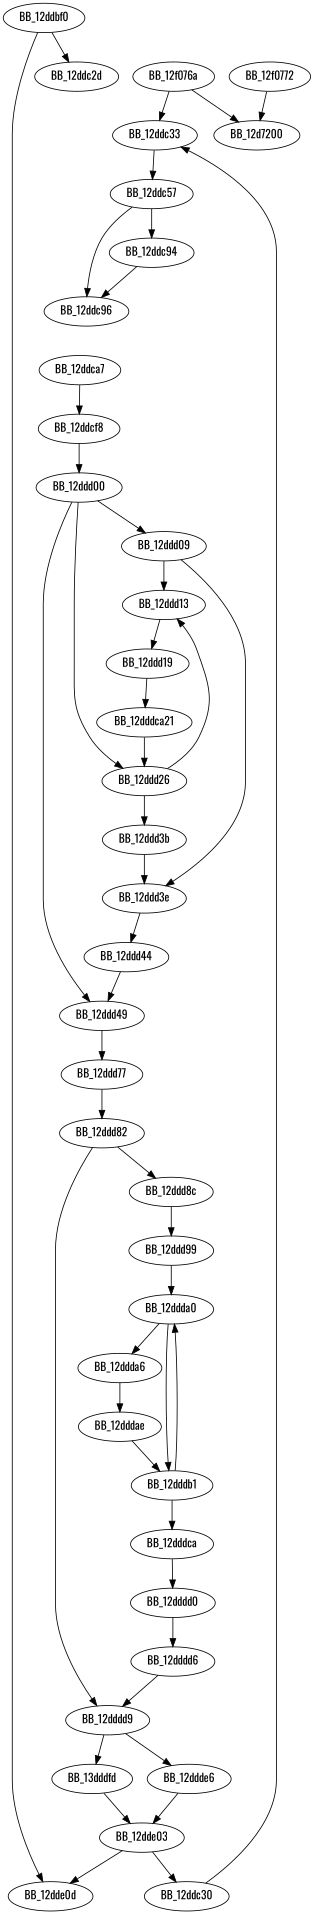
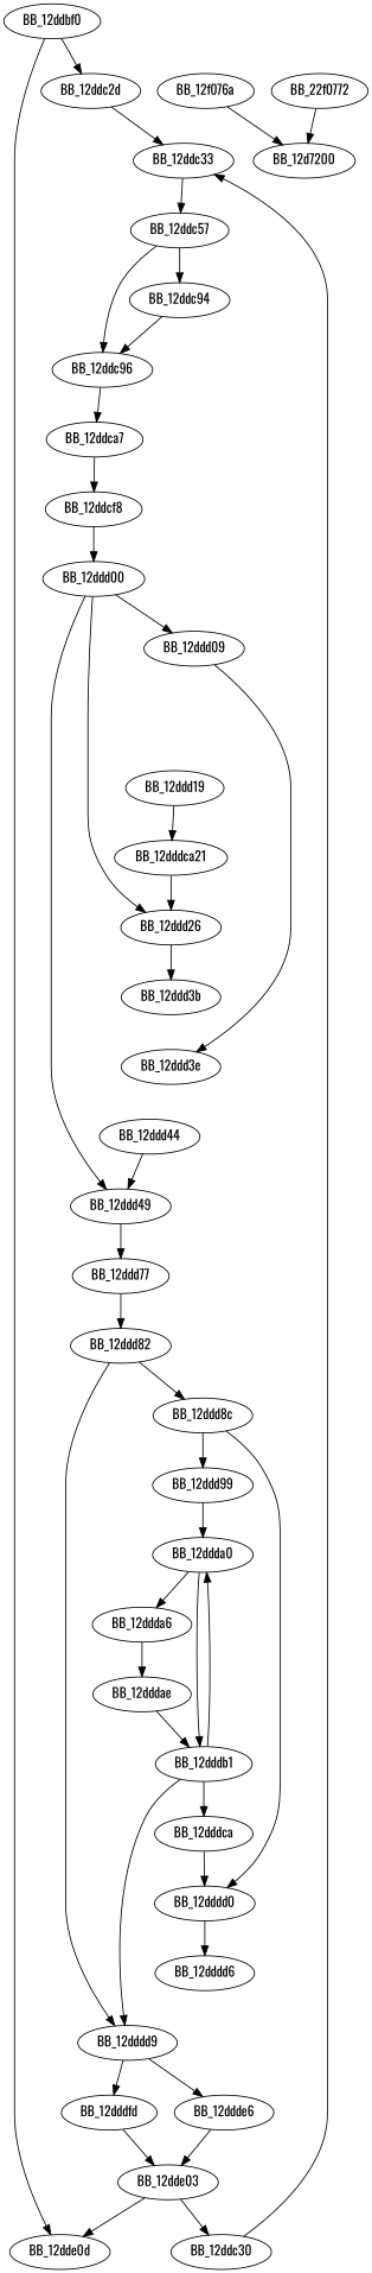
  digraph {
    fontname=Oswald
    node [fontname=Oswald]
    edge [fontname=Oswald]
    BB_12ddbf0
    BB_12ddc2d
    BB_12dde0d
    BB_12ddc33
    BB_12ddc57
    BB_12ddc94
    BB_12ddc96
    BB_12ddc30
    BB_12ddca7
    BB_12ddcf8
    BB_12ddd00
    BB_12ddd09
    BB_12ddd49
    BB_12ddd26
-   BB_12ddd13
    BB_12ddd3e
    BB_12ddd77
    BB_12ddd19
    BB_12ddd44
    BB_12ddd82
    n21 [label=BB_12dddca21]
    BB_12ddd3b
    BB_12ddd8c
    BB_12dddd9
    BB_12ddd99
    BB_12dddd0
    BB_12ddde6
-   BB_12dddfd [label=BB_13dddfd]
+   BB_12dddfd
    BB_12ddda0
    BB_12dddd6
    BB_12dde03
    BB_12ddda6
    BB_12dddb1
    BB_12dddae
    BB_12dddca
    BB_12f076a
    BB_12d7200
-   BB_12f0772
+   BB_12f0772 [label=BB_22f0772]
    BB_12ddbf0 -> BB_12ddc2d
    BB_12ddbf0 -> BB_12dde0d
-   BB_12f076a -> BB_12ddc33
+   BB_12ddc2d -> BB_12ddc33
    BB_12ddc33 -> BB_12ddc57
    BB_12ddc57 -> BB_12ddc94
    BB_12ddc57 -> BB_12ddc96
    BB_12ddc94 -> BB_12ddc96
+   BB_12ddc96 -> BB_12ddca7
    BB_12ddc30 -> BB_12ddc33
    BB_12ddca7 -> BB_12ddcf8
    BB_12ddcf8 -> BB_12ddd00
    BB_12ddd00 -> BB_12ddd09
    BB_12ddd00 -> BB_12ddd49
    BB_12ddd00 -> BB_12ddd26
-   BB_12ddd09 -> BB_12ddd13
    BB_12ddd09 -> BB_12ddd3e
    BB_12ddd49 -> BB_12ddd77
-   BB_12ddd26 -> BB_12ddd13
    BB_12ddd26 -> BB_12ddd3b
-   BB_12ddd13 -> BB_12ddd19
-   BB_12ddd3e -> BB_12ddd44
    BB_12ddd77 -> BB_12ddd82
    BB_12ddd19 -> n21
    BB_12ddd44 -> BB_12ddd49
    BB_12ddd82 -> BB_12ddd8c
    BB_12ddd82 -> BB_12dddd9
    n21 -> BB_12ddd26
-   BB_12ddd3b -> BB_12ddd3e
    BB_12ddd8c -> BB_12ddd99
+   BB_12ddd8c -> BB_12dddd0
    BB_12dddd9 -> BB_12ddde6
    BB_12dddd9 -> BB_12dddfd
    BB_12ddd99 -> BB_12ddda0
    BB_12dddd0 -> BB_12dddd6
    BB_12ddde6 -> BB_12dde03
    BB_12dddfd -> BB_12dde03
    BB_12ddda0 -> BB_12ddda6
    BB_12ddda0 -> BB_12dddb1
-   BB_12dddd6 -> BB_12dddd9
+   BB_12dddb1 -> BB_12dddd9
    BB_12dde03 -> BB_12dde0d
    BB_12dde03 -> BB_12ddc30
    BB_12ddda6 -> BB_12dddae
    BB_12dddb1 -> BB_12ddda0
    BB_12dddb1 -> BB_12dddca
    BB_12dddae -> BB_12dddb1
    BB_12dddca -> BB_12dddd0
    BB_12f076a -> BB_12d7200
    BB_12f0772 -> BB_12d7200
  }
